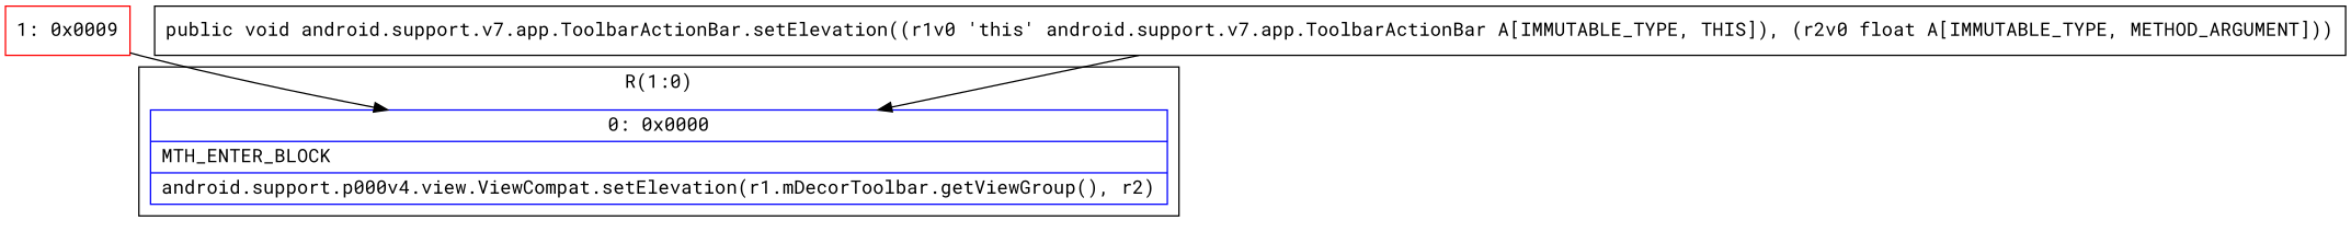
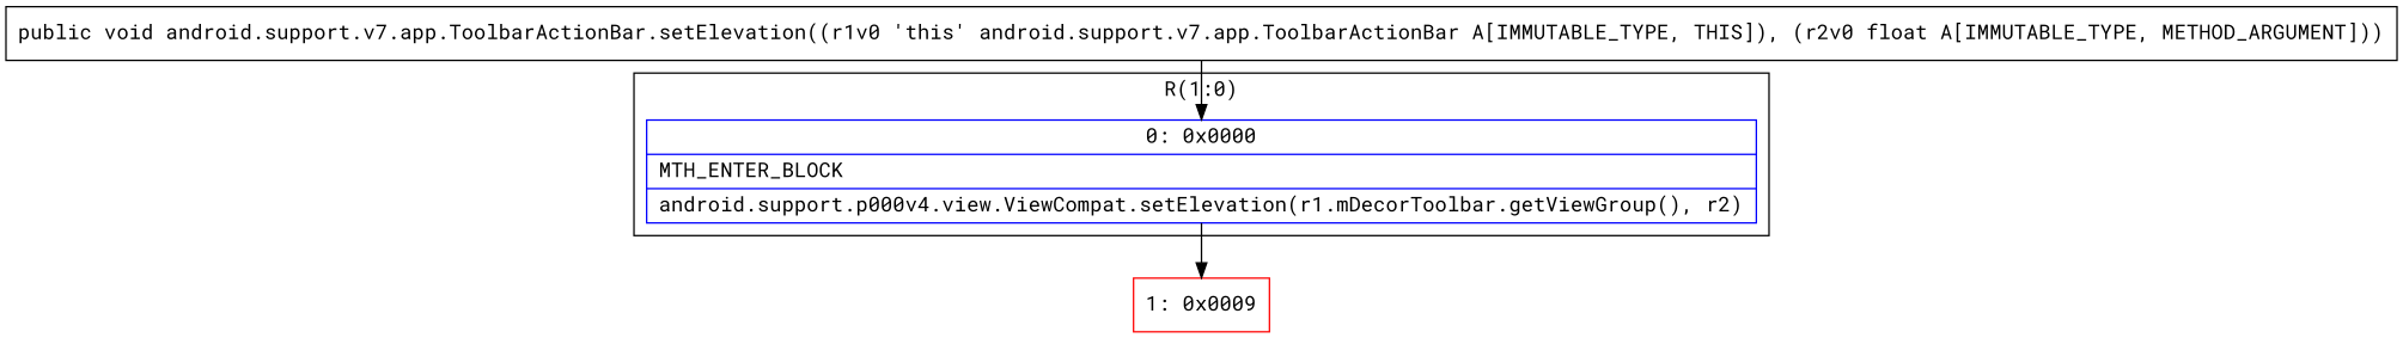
  digraph {
    fontname="Roboto Mono"
    node [shape=record fontname="Roboto Mono"]
    edge [fontname="Roboto Mono"]
    n1 [color=blue label="{0\:\ 0x0000|MTH_ENTER_BLOCK\l|android.support.p000v4.view.ViewCompat.setElevation(r1.mDecorToolbar.getViewGroup(), r2)\l}"]
    n2 [color=red label="{1\:\ 0x0009}"]
    n3 [label="{public void android.support.v7.app.ToolbarActionBar.setElevation((r1v0 'this' android.support.v7.app.ToolbarActionBar A[IMMUTABLE_TYPE, THIS]), (r2v0 float A[IMMUTABLE_TYPE, METHOD_ARGUMENT])) }"]
    subgraph cluster_1 {
      label="R(1:0)"
      n1
    }
-   n2 -> n1
+   n1 -> n2
    n3 -> n1
  }
